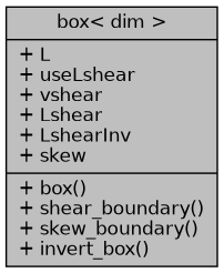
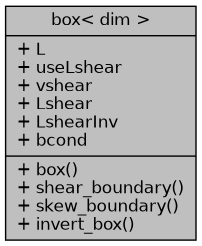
  digraph {
-   n1 [color=black fillcolor=grey75 fontcolor=black fontname=Helvetica fontsize=12 height=0.2 label="{box\< dim \>\n|+ L\l+ useLshear\l+ vshear\l+ Lshear\l+ LshearInv\l+ skew\l|+ box()\l+ shear_boundary()\l+ skew_boundary()\l+ invert_box()\l}" shape=record style=filled width=0.4]
+   n1 [color=black fillcolor=grey75 fontcolor=black fontname=Helvetica fontsize=12 height=0.2 label="{box\< dim \>\n|+ L\l+ useLshear\l+ vshear\l+ Lshear\l+ LshearInv\l+ bcond\l|+ box()\l+ shear_boundary()\l+ skew_boundary()\l+ invert_box()\l}" shape=record style=filled width=0.4]
  }
